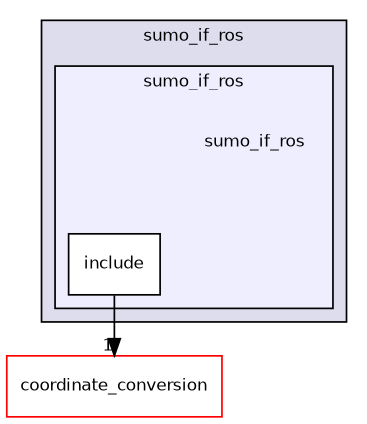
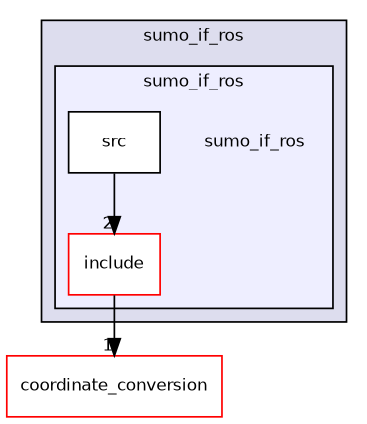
  digraph {
    compound=true
    node [fontname=Helvetica fontsize=10 shape=box fillcolor=white style=filled]
    edge [labeldistance=1.5 labelfontname=Helvetica labelfontsize=10]
    n1 [label=sumo_if_ros shape=plaintext fillcolor="" style=""]
-   n2 [color=black label=include]
+   n2 [color=red label=include]
+   n3 [label=src]
    n4 [color=red label=coordinate_conversion]
    subgraph cluster_1 {
      bgcolor="#ddddee"
      fontname=Helvetica
      fontsize=10
      label=sumo_if_ros
      pencolor=black
      subgraph cluster_2 {
        bgcolor="#eeeeff"
        fontname=Helvetica
        fontsize=10
        pencolor=black
        n1
        n2
+       n3
      }
    }
    n2 -> n4 [headlabel=1]
+   n3 -> n2 [headlabel=2]
  }
